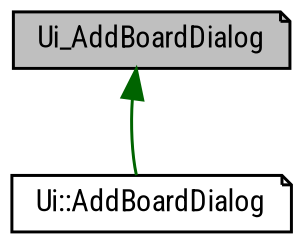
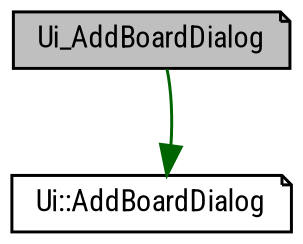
  digraph {
    fontname="Roboto Condensed"
    node [color=black fontname="Roboto Condensed" fontsize=10 shape=note style=filled]
    n1 [fillcolor=grey75 fontcolor=black height=0.2 label=Ui_AddBoardDialog width=0.4]
    n2 [fillcolor=white height=0.2 label="Ui::AddBoardDialog" width=0.4]
-   n1 -> n2 [color=darkgreen dir=back fontname="Roboto Condensed" fontsize=10 labelfontname=Helvetica labelfontsize=10 style=solid]
+   n2 -> n1 [color=darkgreen dir=back fontname="Roboto Condensed" fontsize=10 labelfontname=Helvetica labelfontsize=10 style=solid]
  }
